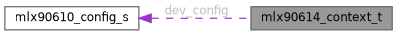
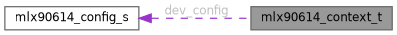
  digraph {
    rankdir=LR
    node [color=gray40 fontname=Helvetica fontsize=10 shape=box style=filled]
    n1 [fillcolor=grey60 fontcolor=black height=0.2 label=mlx90614_context_t width=0.4]
-   n2 [fillcolor=white height=0.2 label=mlx90610_config_s width=0.4]
+   n2 [fillcolor=white height=0.2 label=mlx90614_config_s width=0.4]
    n2 -> n1 [color=darkorchid3 dir=back fontcolor=grey fontname=Helvetica fontsize=10 label=" dev_config" labelfontname=Helvetica labelfontsize=10 style=dashed]
  }
